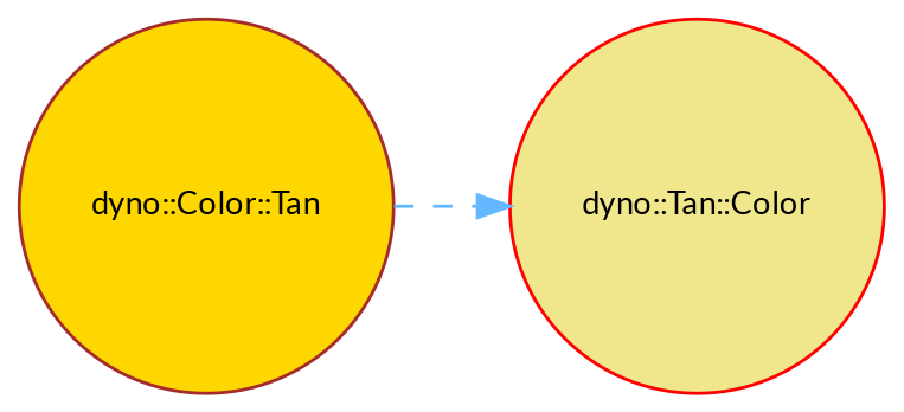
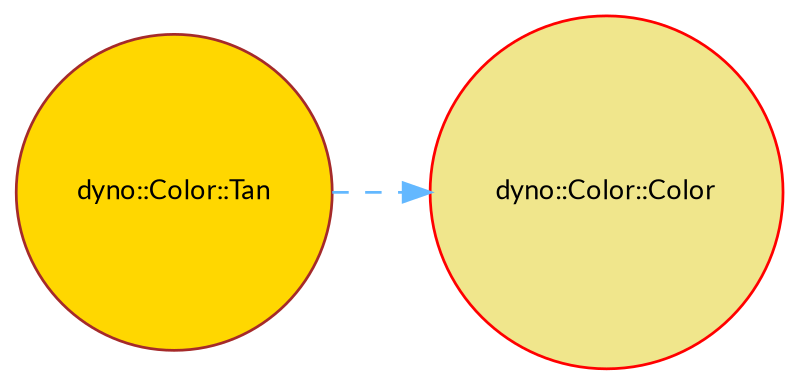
  digraph {
    rankdir=LR
    fontname=Lato
    node [fontname=Lato fontsize=10 shape=circle style=filled]
    n1 [color=brown fillcolor=gold fontcolor=black height=0.2 label="dyno::Color::Tan" width=0.4]
-   n2 [color=red fillcolor=khaki height=0.2 label="dyno::Tan::Color" width=0.4]
+   n2 [color=red fillcolor=khaki height=0.2 label="dyno::Color::Color" width=0.4]
    n1 -> n2 [color=steelblue1 fontname=Lato fontsize=10 labelfontname=Helvetica labelfontsize=10 style=dashed]
  }
